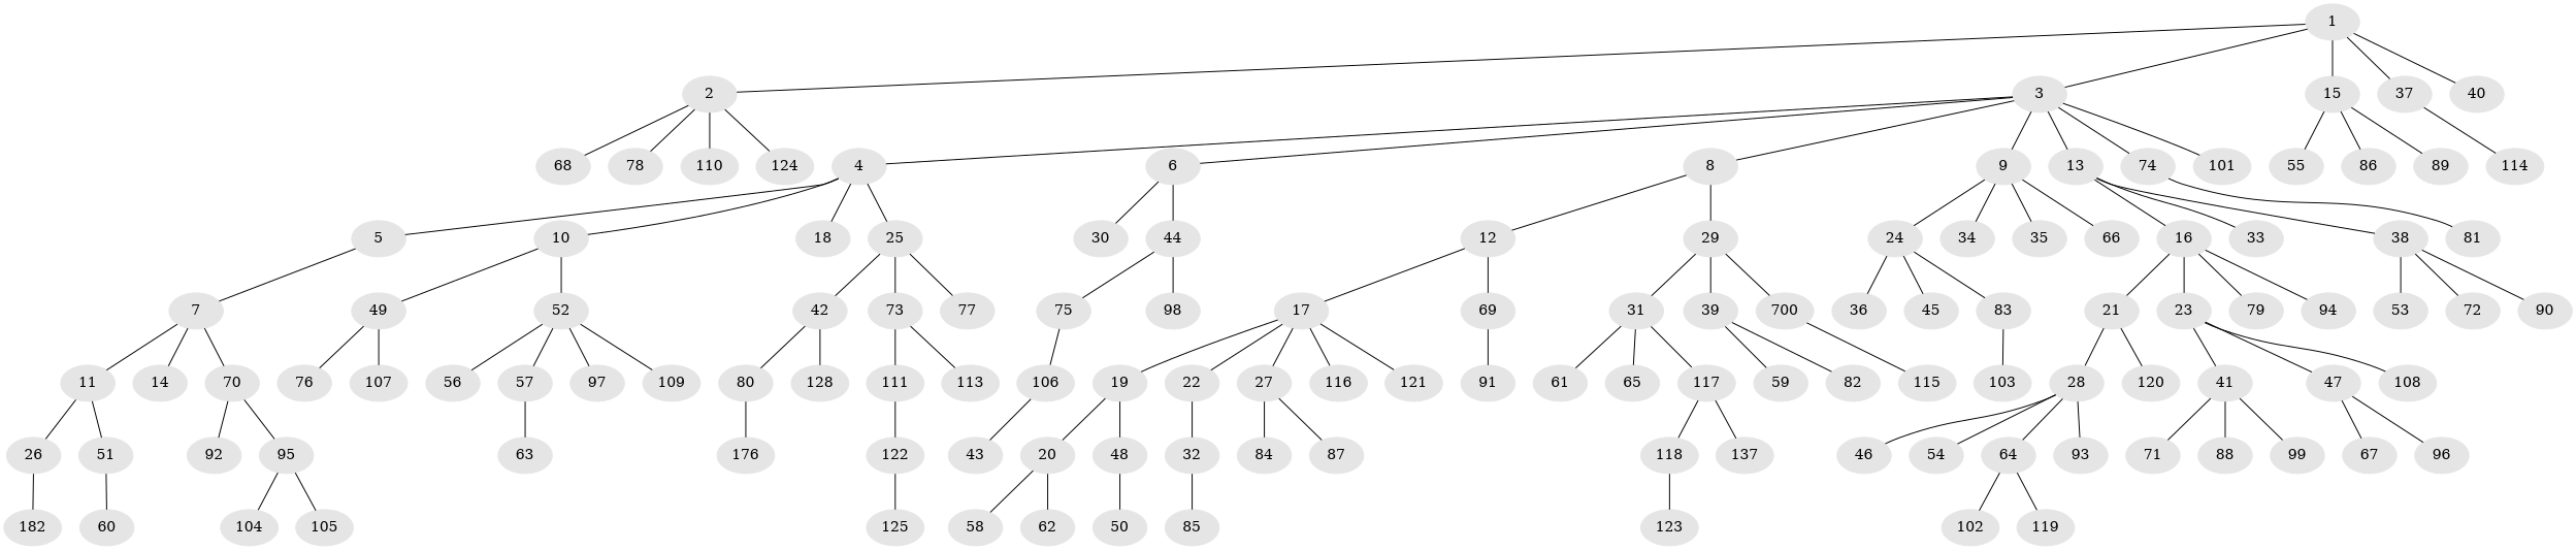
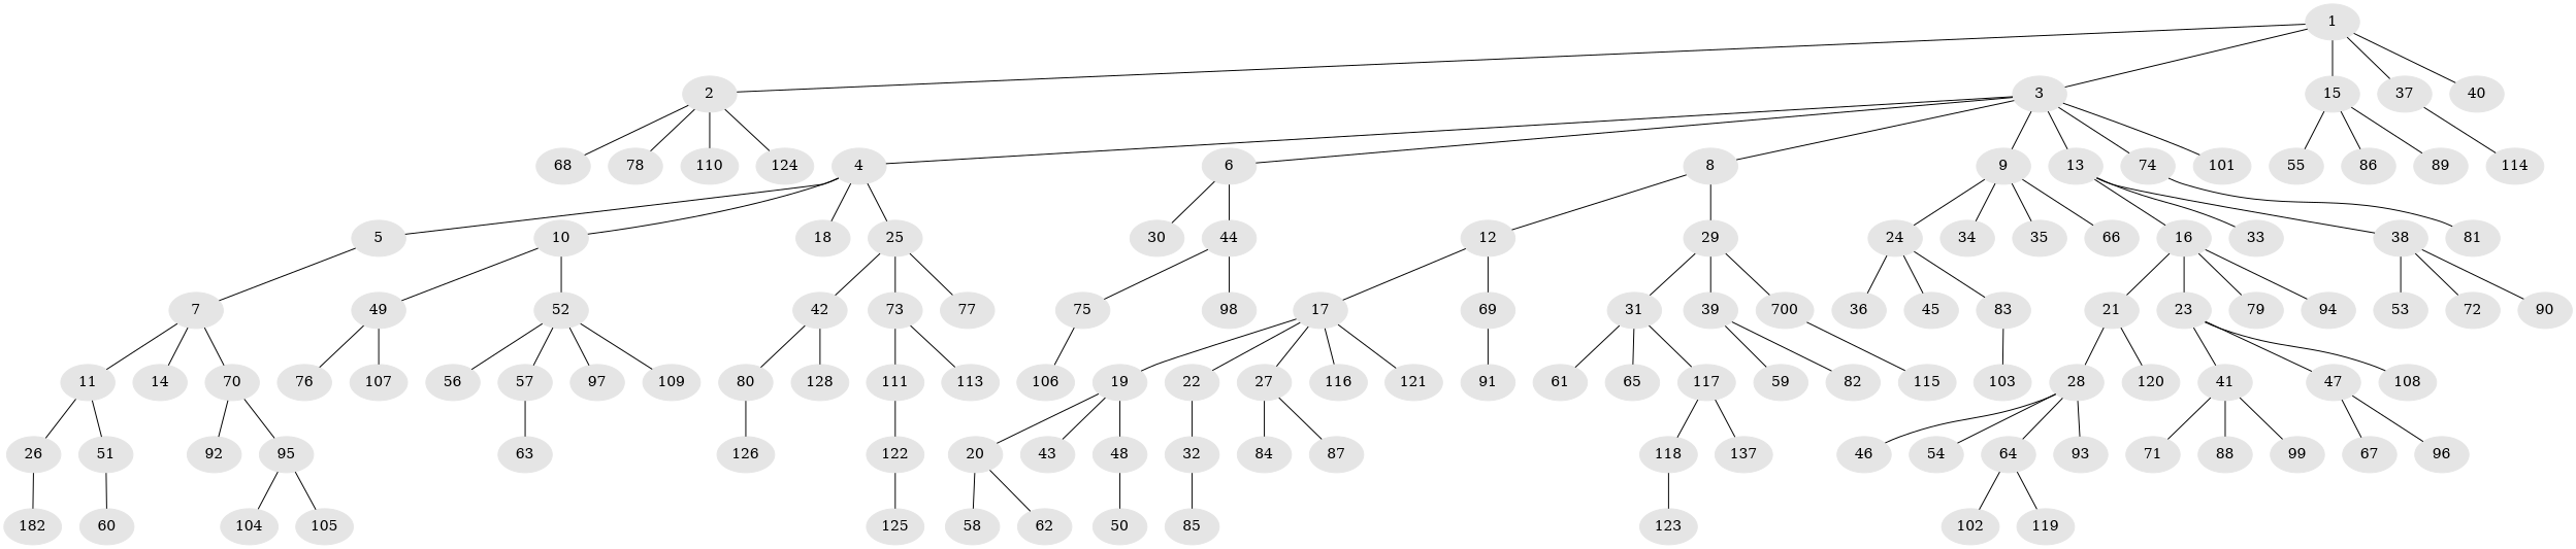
  graph {
    node [color=gray90 style=filled]
    1
    2
    3
    15
    37
    40
    68
    78
    110
    124
    4
    6
    8
    9
    13
    74
    101
    55
    86
    89
    114
    5
    10
    18
    25
    30
    44
    12
    29
    24
    34
    35
    66
    16
    33
    38
    81
    7
    49
    52
    42
    73
    77
    11
    14
    70
    75
    98
    26
    51
    92
    95
    17
    69
    31
    39
    n57 [label=700]
    36
    45
    83
    76
    107
    56
    57
    97
    109
    n67 [label=182]
    60
    19
    22
    27
    116
    121
    91
    21
    23
    79
    94
    53
    72
    90
    28
    120
    41
    47
    108
    20
    43
    48
    32
    84
    87
    58
    62
    50
    46
    54
    64
    93
    85
    71
    88
    99
    67
    96
    103
    80
    128
    111
    113
    102
    119
    61
    65
    117
    59
    82
    115
    118
    n120 [label=137]
-   126 [label=176]
+   126
    106
    63
    104
    105
    122
    125
    123
    1 -- 2
    1 -- 3
    1 -- 15
    1 -- 37
    1 -- 40
    2 -- 68
    2 -- 78
    2 -- 110
    2 -- 124
    3 -- 4
    3 -- 6
    3 -- 8
    3 -- 9
    3 -- 13
    3 -- 74
    3 -- 101
    15 -- 55
    15 -- 86
    15 -- 89
    37 -- 114
    4 -- 5
    4 -- 10
    4 -- 18
    4 -- 25
    6 -- 30
    6 -- 44
    8 -- 12
    8 -- 29
    9 -- 24
    9 -- 34
    9 -- 35
    9 -- 66
    13 -- 16
    13 -- 33
    13 -- 38
    74 -- 81
    5 -- 7
    10 -- 49
    10 -- 52
    25 -- 42
    25 -- 73
    25 -- 77
    44 -- 75
    44 -- 98
    12 -- 17
    12 -- 69
    29 -- 31
    29 -- 39
    29 -- n57
    24 -- 36
    24 -- 45
    24 -- 83
    16 -- 21
    16 -- 23
    16 -- 79
    16 -- 94
    38 -- 53
    38 -- 72
    38 -- 90
    7 -- 11
    7 -- 14
    7 -- 70
    49 -- 76
    49 -- 107
    52 -- 56
    52 -- 57
    52 -- 97
    52 -- 109
    42 -- 80
    42 -- 128
    73 -- 111
    73 -- 113
    11 -- 26
    11 -- 51
    70 -- 92
    70 -- 95
    75 -- 106
    26 -- n67
    51 -- 60
    95 -- 104
    95 -- 105
    17 -- 19
    17 -- 22
    17 -- 27
    17 -- 116
    17 -- 121
    69 -- 91
    31 -- 61
    31 -- 65
    31 -- 117
    39 -- 59
    39 -- 82
    n57 -- 115
    83 -- 103
    57 -- 63
    19 -- 20
-   106 -- 43
+   19 -- 43
    19 -- 48
    22 -- 32
    27 -- 84
    27 -- 87
    21 -- 28
    21 -- 120
    23 -- 41
    23 -- 47
    23 -- 108
    28 -- 46
    28 -- 54
    28 -- 64
    28 -- 93
    41 -- 71
    41 -- 88
    41 -- 99
    47 -- 67
    47 -- 96
    20 -- 58
    20 -- 62
    48 -- 50
    32 -- 85
    64 -- 102
    64 -- 119
    80 -- 126
    111 -- 122
    117 -- 118
    117 -- n120
    118 -- 123
    122 -- 125
  }
